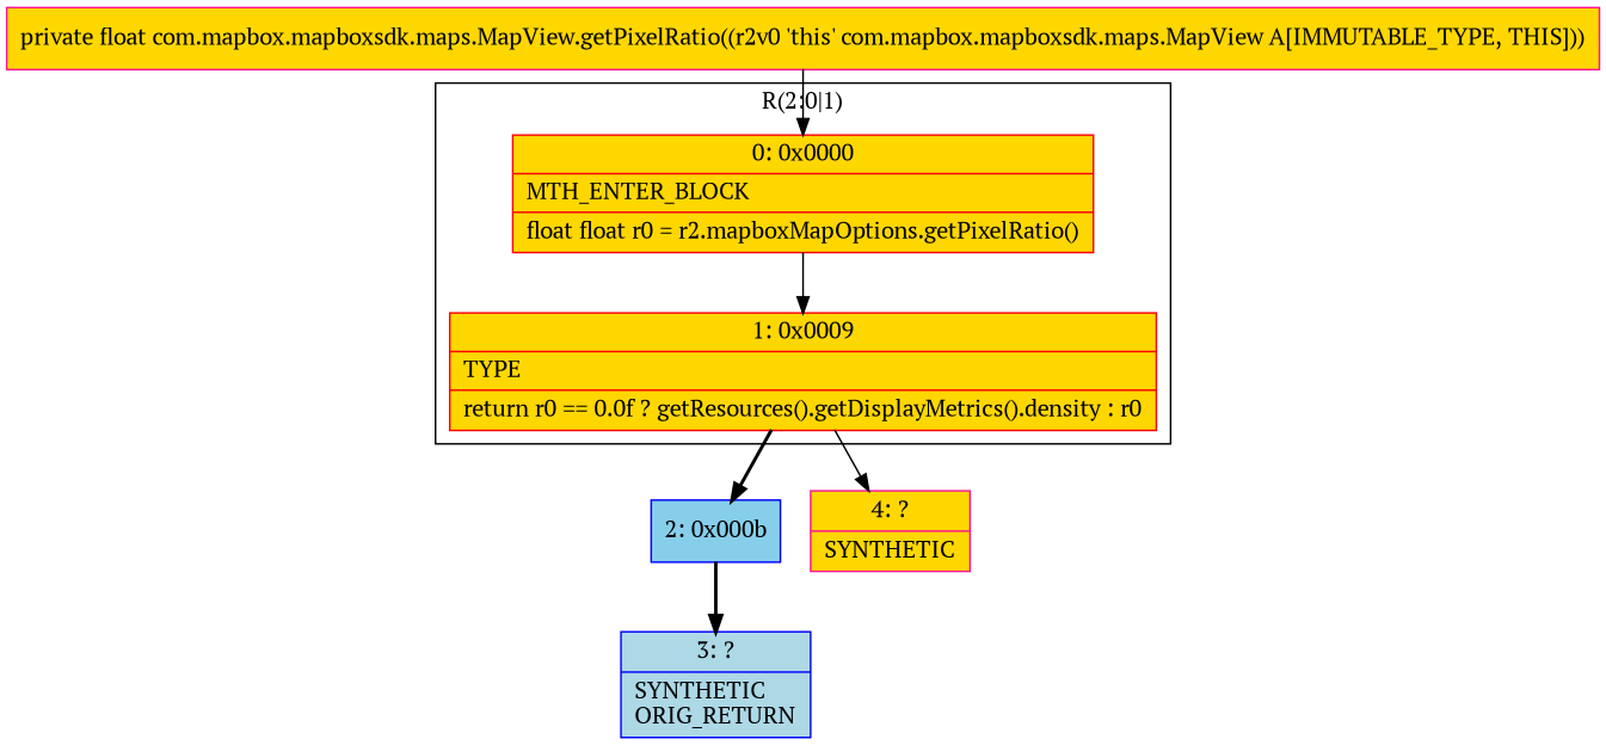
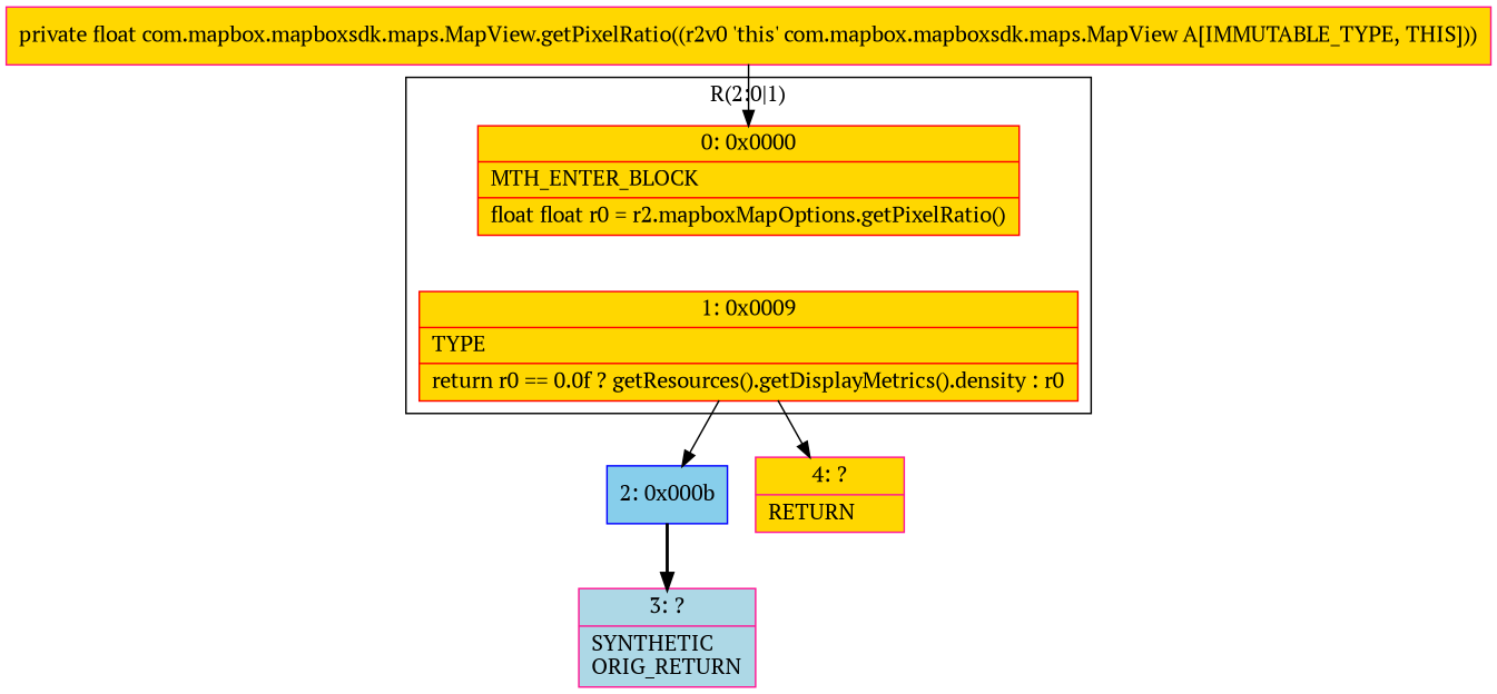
  digraph {
    fontname="PT Serif"
    node [color=red fillcolor=gold fontname="PT Serif" shape=record style=filled]
    edge [fontname="PT Serif" style=solid]
    n1 [label="{0\:\ 0x0000|MTH_ENTER_BLOCK\l|float float r0 = r2.mapboxMapOptions.getPixelRatio()\l}"]
    n2 [label="{1\:\ 0x0009|TYPE\l|return r0 == 0.0f ? getResources().getDisplayMetrics().density : r0\l}"]
    n3 [color=blue fillcolor=skyblue label="{2\:\ 0x000b}"]
-   n4 [color=deeppink label="{4\:\ ?|SYNTHETIC\l}"]
-   n5 [color=blue fillcolor=lightblue label="{3\:\ ?|SYNTHETIC\lORIG_RETURN\l}"]
+   n4 [color=deeppink label="{4\:\ ?|RETURN\l}"]
+   n5 [color=deeppink fillcolor=lightblue label="{3\:\ ?|SYNTHETIC\lORIG_RETURN\l}"]
    n6 [color=deeppink label="{private float com.mapbox.mapboxsdk.maps.MapView.getPixelRatio((r2v0 'this' com.mapbox.mapboxsdk.maps.MapView A[IMMUTABLE_TYPE, THIS])) }"]
    subgraph cluster_1 {
      label="R(2:0|1)"
      n1
      n2
    }
-   n1 -> n2
-   n2 -> n3 [style=bold]
+   n2 -> n3
    n2 -> n4
    n3 -> n5 [style=bold]
    n6 -> n1
  }
